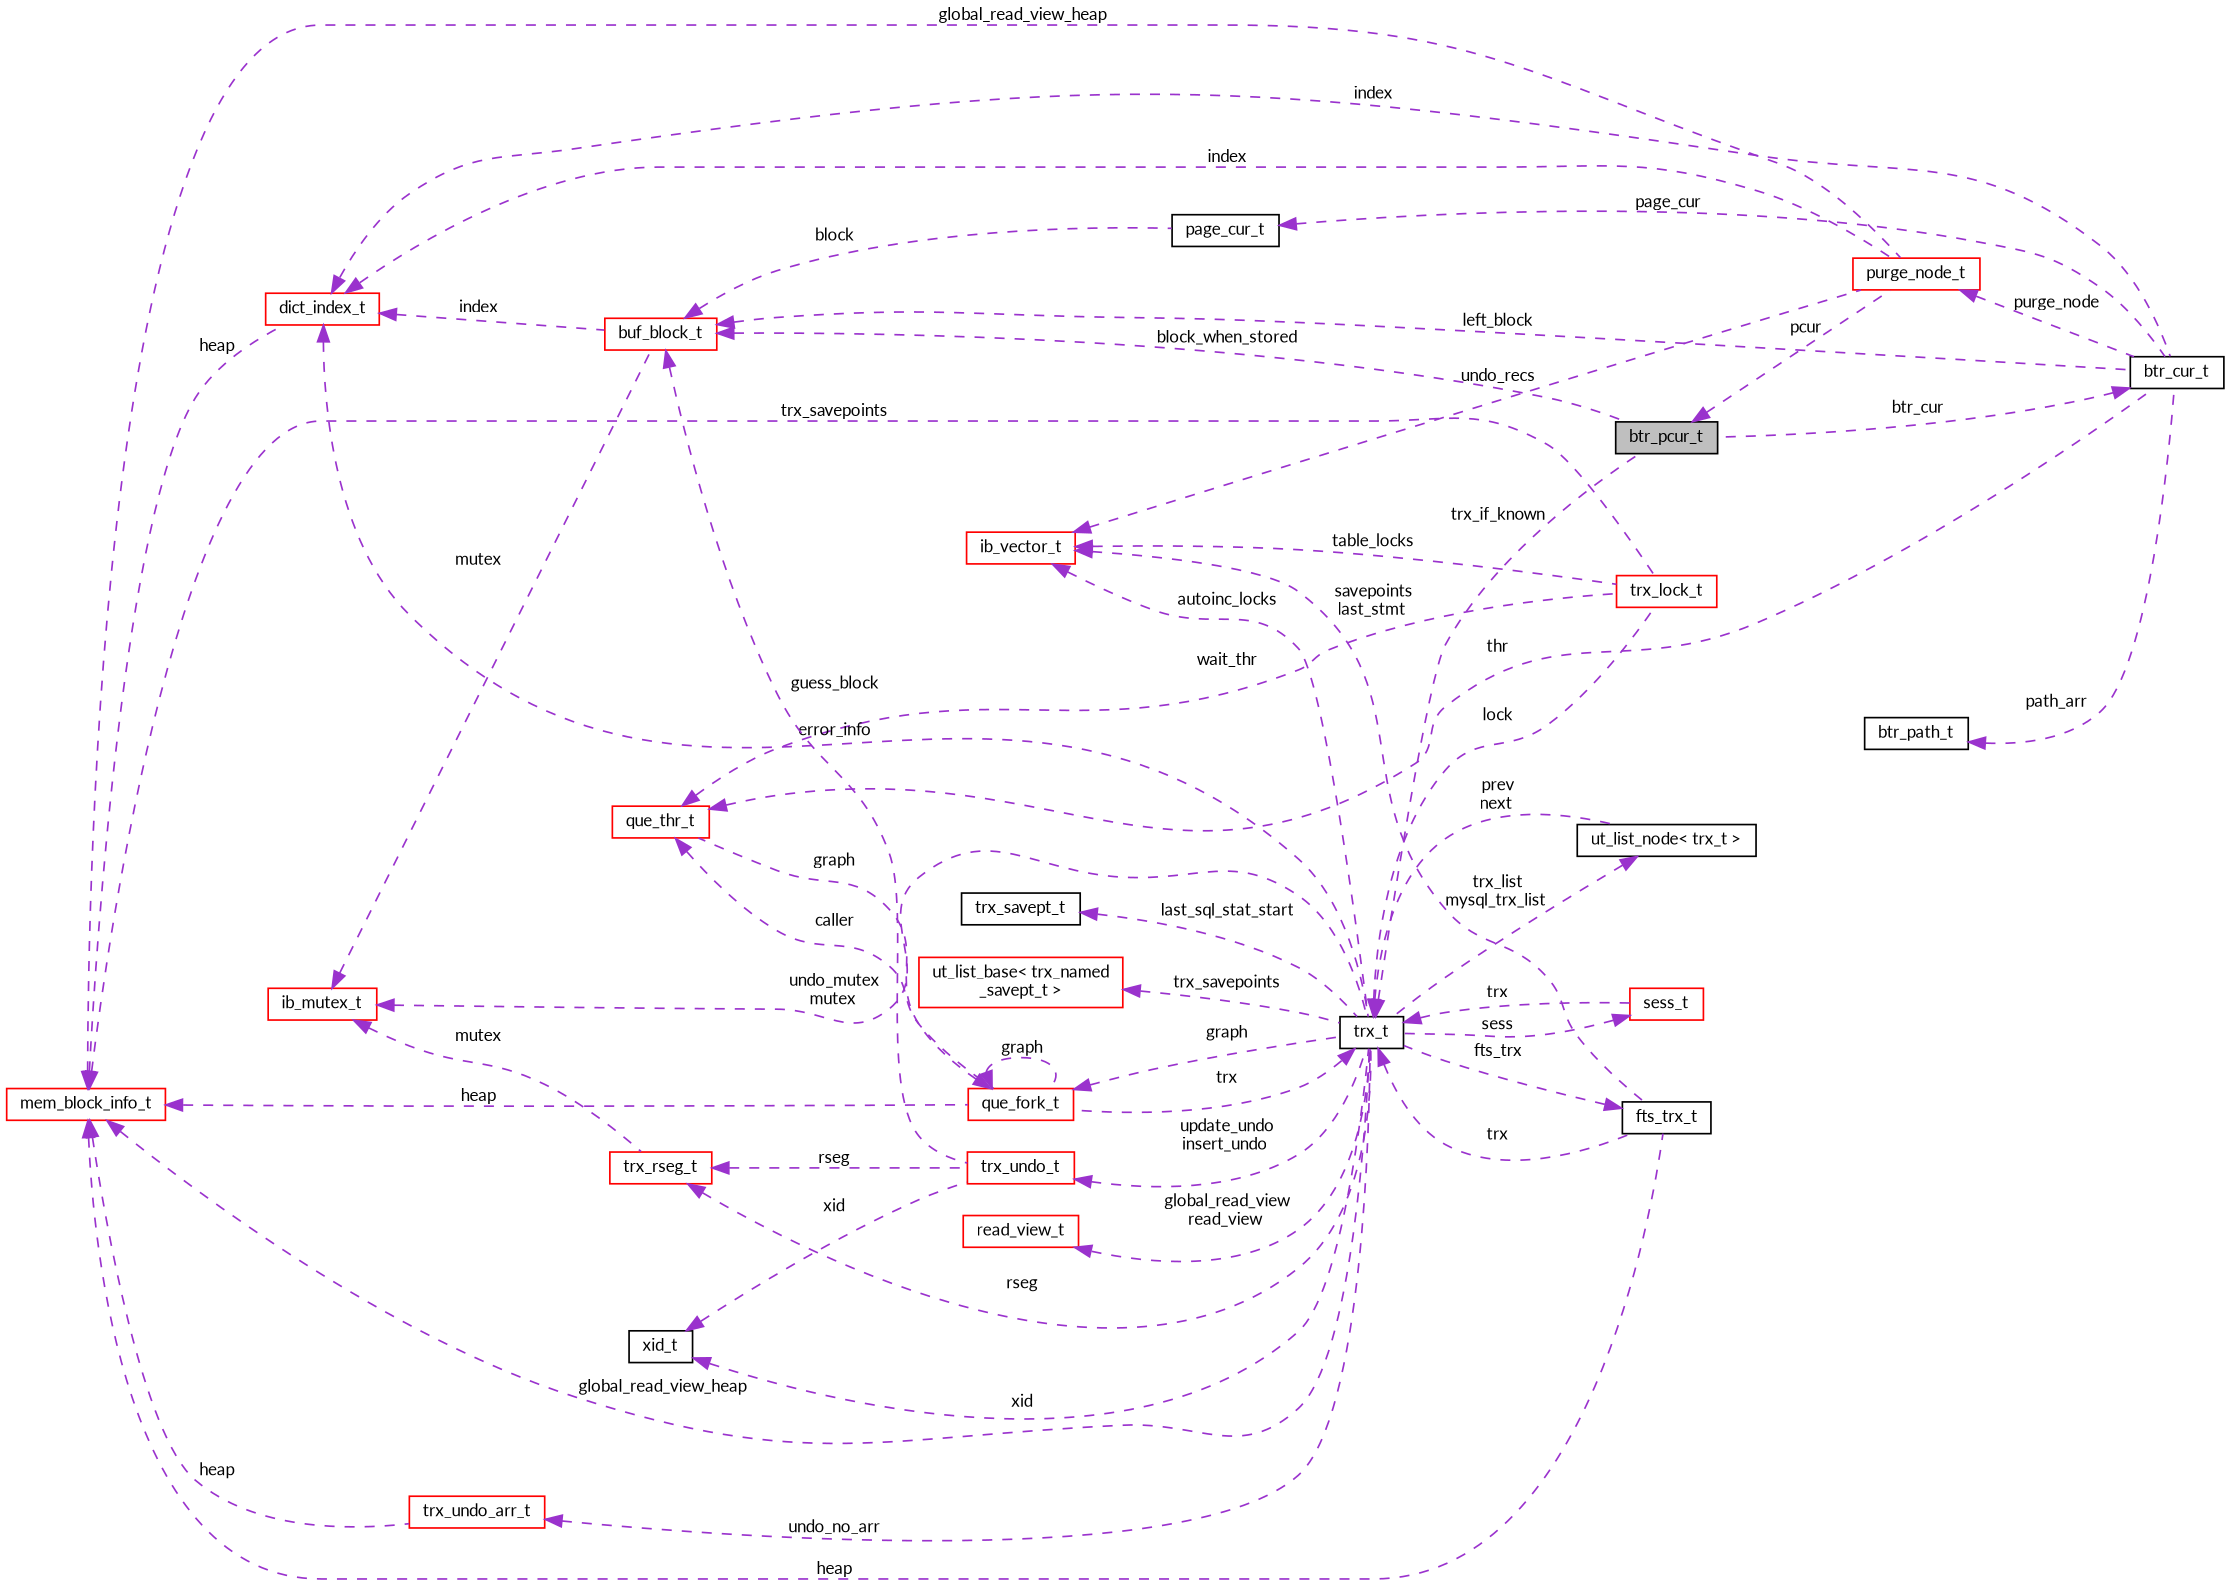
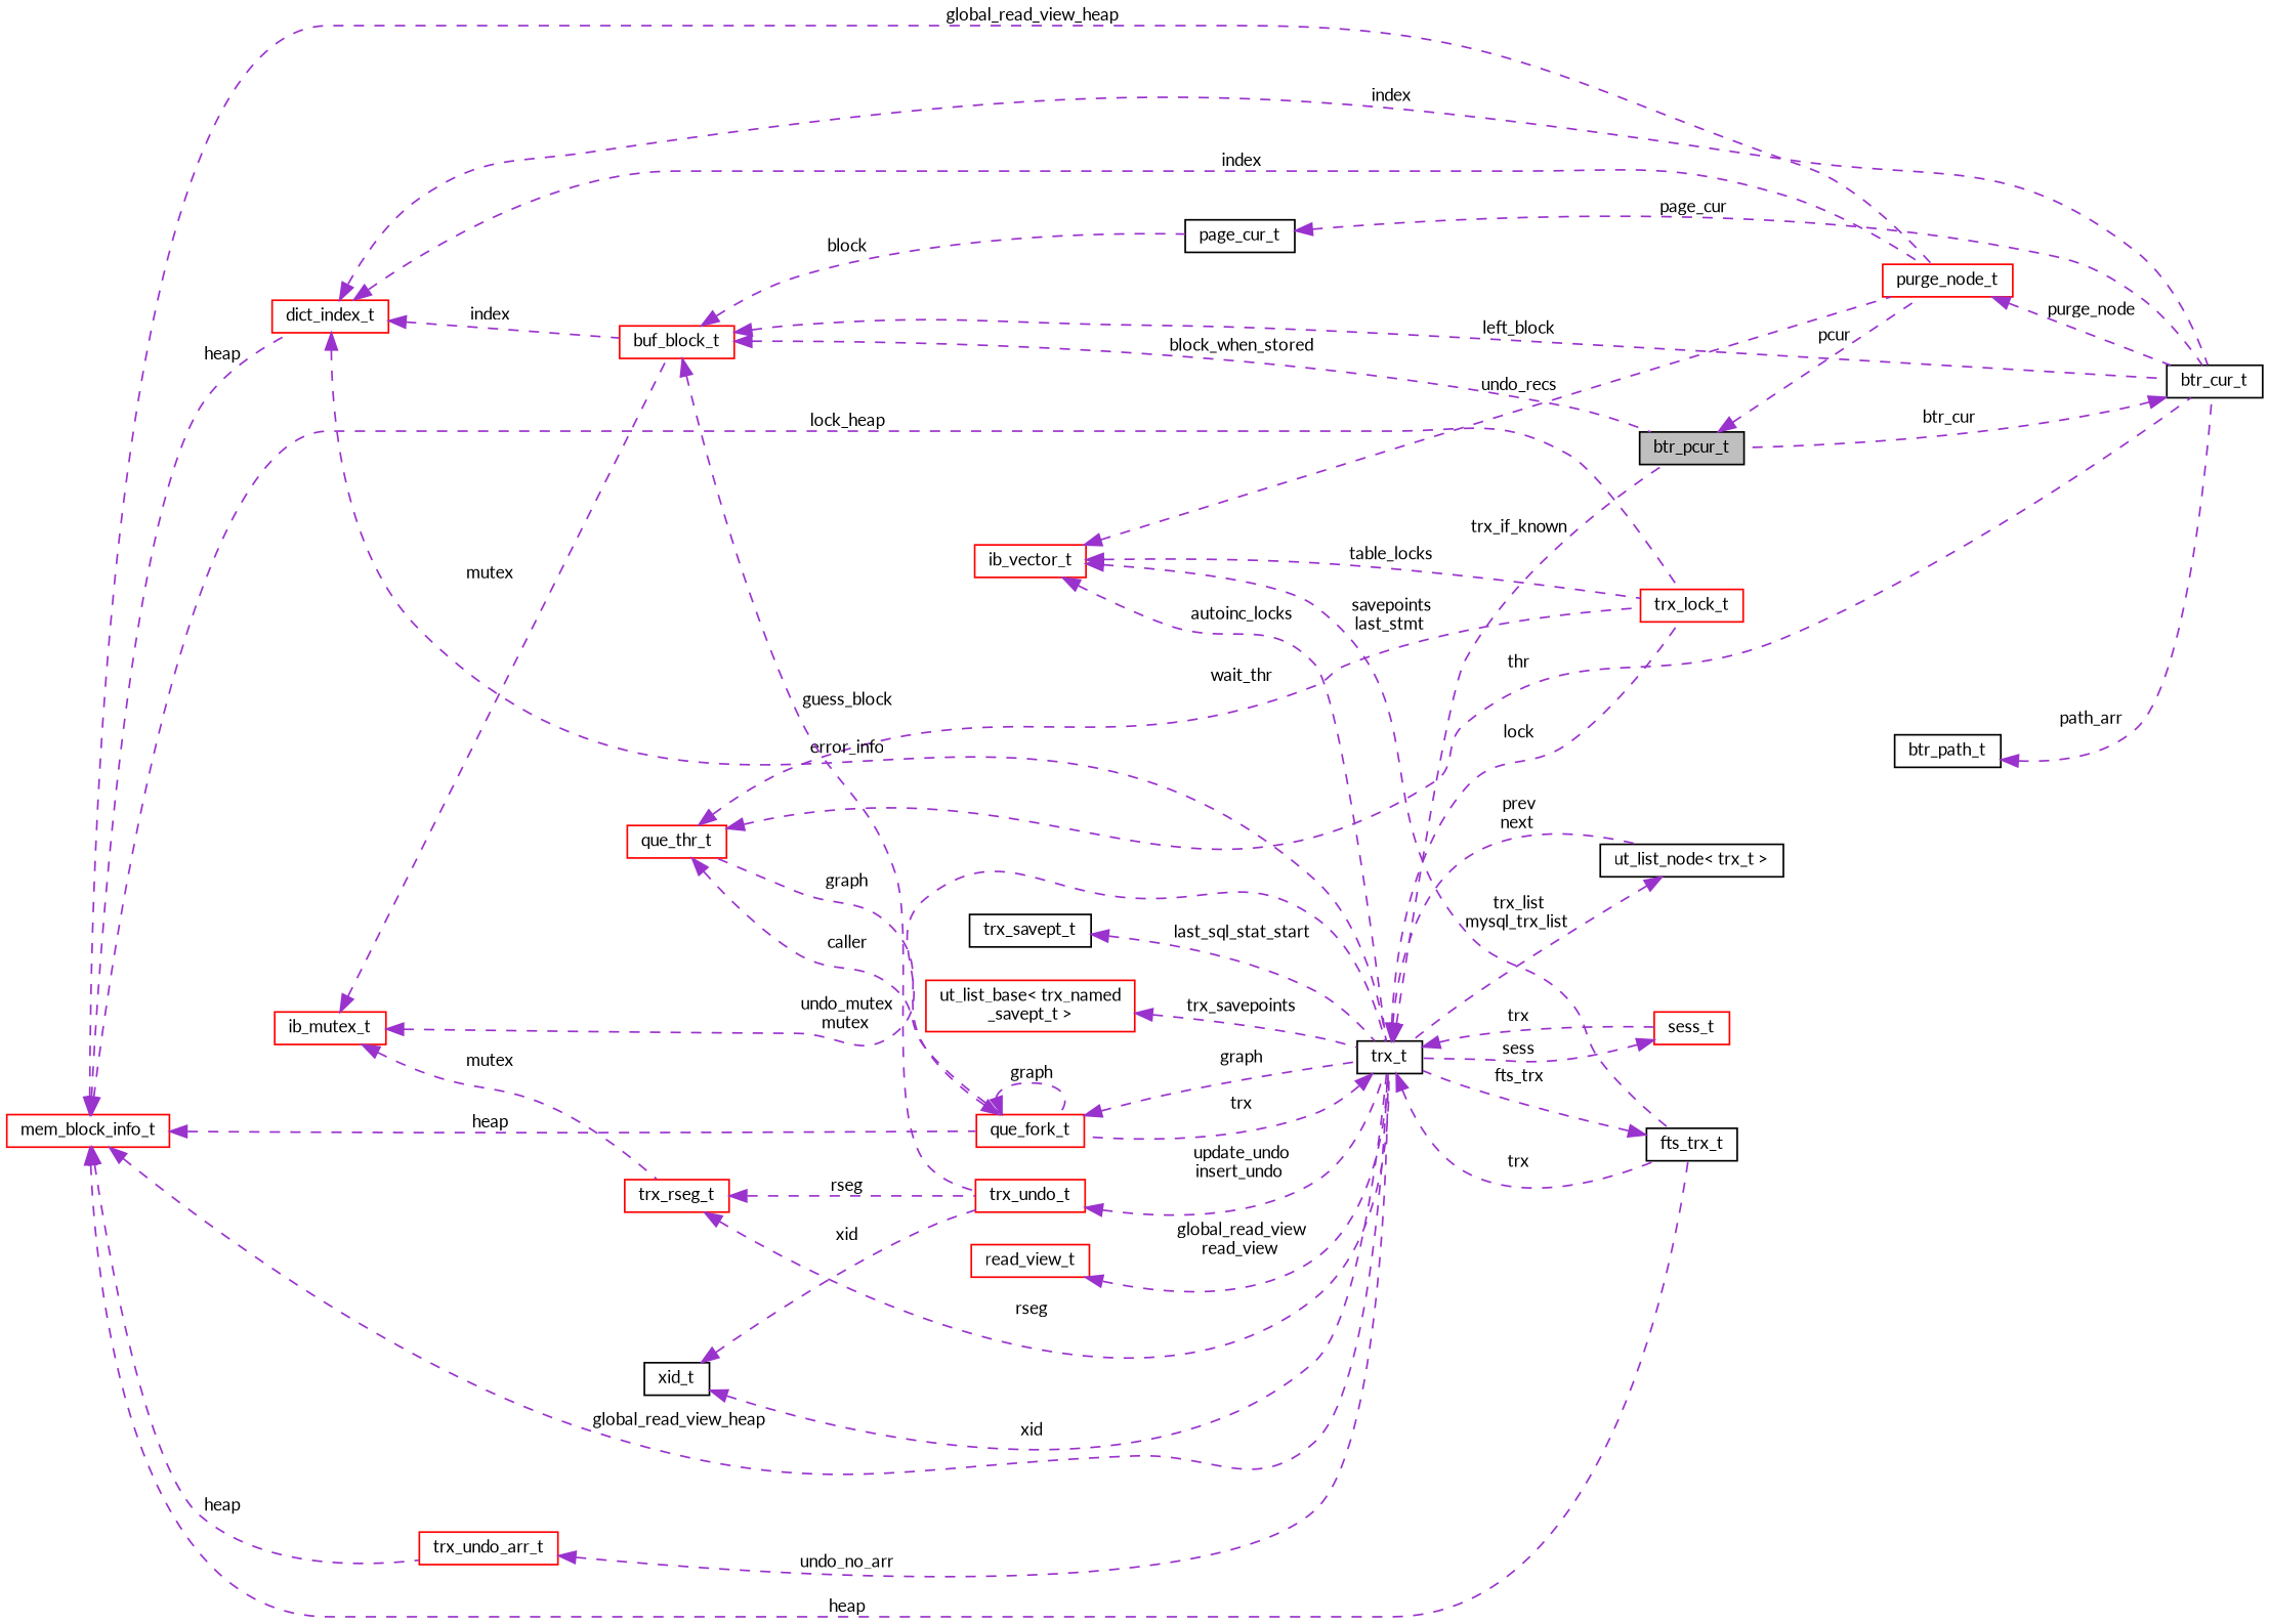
  digraph {
    fontname=Lato
    rankdir=LR
    node [color=red fontname=Lato fontsize=10 shape=record]
    edge [color=darkorchid3 dir=back fontname=Lato fontsize=10 labelfontname=FreeSans labelfontsize=10 style=dashed]
    n1 [color=black fillcolor=grey75 fontcolor=black height=0.2 label=btr_pcur_t style=filled width=0.4]
    n2 [height=0.2 label=purge_node_t width=0.4]
    n3 [color=black height=0.2 label=btr_cur_t width=0.4]
    n4 [color=black height=0.2 label=trx_t width=0.4]
    n5 [color=black height=0.2 label="ut_list_node\< trx_t \>" width=0.4]
    n6 [height=0.2 label=sess_t width=0.4]
    n7 [color=black height=0.2 label=fts_trx_t width=0.4]
    n8 [height=0.2 label=que_fork_t width=0.4]
    n9 [height=0.2 label=trx_lock_t width=0.4]
    n10 [height=0.2 label=que_thr_t width=0.4]
    n11 [height=0.2 label=trx_undo_arr_t width=0.4]
    n12 [height=0.2 label=mem_block_info_t width=0.4]
    n13 [height=0.2 label=dict_index_t width=0.4]
    n14 [height=0.2 label=buf_block_t width=0.4]
    n15 [color=black height=0.2 label=xid_t width=0.4]
    n16 [height=0.2 label=trx_undo_t width=0.4]
    n17 [height=0.2 label=ib_vector_t width=0.4]
    n18 [color=black height=0.2 label=page_cur_t width=0.4]
    n19 [height=0.2 label=ib_mutex_t width=0.4]
    n20 [height=0.2 label=trx_rseg_t width=0.4]
    n21 [color=black height=0.2 label=trx_savept_t width=0.4]
    n22 [height=0.2 label="ut_list_base\< trx_named\l_savept_t \>" width=0.4]
    n23 [height=0.2 label=read_view_t width=0.4]
    n24 [color=black height=0.2 label=btr_path_t width=0.4]
    n1 -> n2 [label=" pcur"]
    n2 -> n3 [label=" purge_node"]
    n3 -> n1 [label=" btr_cur"]
    n4 -> n1 [label=" trx_if_known"]
    n4 -> n5 [label=" prev\nnext"]
    n4 -> n6 [label=" trx"]
    n4 -> n7 [label=" trx"]
    n4 -> n8 [label=" trx"]
    n4 -> n9 [label=" lock"]
    n5 -> n4 [label=" trx_list\nmysql_trx_list"]
    n6 -> n4 [label=" sess"]
    n7 -> n4 [label=" fts_trx"]
    n8 -> n4 [label=" graph"]
    n8 -> n8 [label=" graph"]
    n8 -> n10 [label=" graph"]
    n10 -> n3 [label=" thr"]
    n10 -> n8 [label=" caller"]
    n10 -> n9 [label=" wait_thr"]
    n11 -> n4 [label=" undo_no_arr"]
    n12 -> n2 [label=" global_read_view_heap"]
    n12 -> n4 [label=" global_read_view_heap"]
    n12 -> n7 [label=" heap"]
    n12 -> n8 [label=" heap"]
-   n12 -> n9 [label=" trx_savepoints"]
+   n12 -> n9 [label=" lock_heap"]
    n12 -> n11 [label=" heap"]
    n12 -> n13 [label=" heap"]
    n13 -> n2 [label=" index"]
    n13 -> n3 [label=" index"]
    n13 -> n4 [label=" error_info"]
    n13 -> n14 [label=" index"]
    n14 -> n1 [label=" block_when_stored"]
    n14 -> n3 [label=" left_block"]
    n14 -> n16 [label=" guess_block"]
    n14 -> n18 [label=" block"]
    n15 -> n4 [label=" xid"]
    n15 -> n16 [label=" xid"]
    n16 -> n4 [label=" update_undo\ninsert_undo"]
    n17 -> n2 [label=" undo_recs"]
    n17 -> n4 [label=" autoinc_locks"]
    n17 -> n7 [label=" savepoints\nlast_stmt"]
    n17 -> n9 [label=" table_locks"]
    n18 -> n3 [label=" page_cur"]
    n19 -> n4 [label=" undo_mutex\nmutex"]
    n19 -> n14 [label=" mutex"]
    n19 -> n20 [label=" mutex"]
    n20 -> n4 [label=" rseg"]
    n20 -> n16 [label=" rseg"]
    n21 -> n4 [label=" last_sql_stat_start"]
    n22 -> n4 [label=" trx_savepoints"]
    n23 -> n4 [label=" global_read_view\nread_view"]
    n24 -> n3 [label=" path_arr"]
  }
